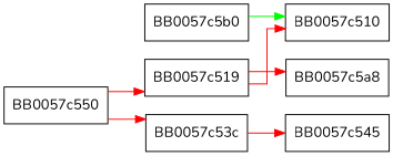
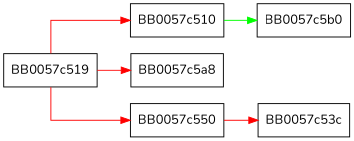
  digraph {
    fontname=Nunito
    rankdir=LR
    splines=ortho
    node [fontname=Nunito shape=box]
    edge [color=red fontname=Nunito]
    BB0057c510
    BB0057c5b0
    BB0057c519
    BB0057c5a8
    n5 [label=BB0057c550]
    BB0057c53c
-   BB0057c545
-   BB0057c5b0 -> BB0057c510 [color=green]
+   BB0057c510 -> BB0057c5b0 [color=green]
    BB0057c519 -> BB0057c510
    BB0057c519 -> BB0057c5a8
-   n5 -> BB0057c519
+   BB0057c519 -> n5
    n5 -> BB0057c53c
-   BB0057c53c -> BB0057c545
  }
